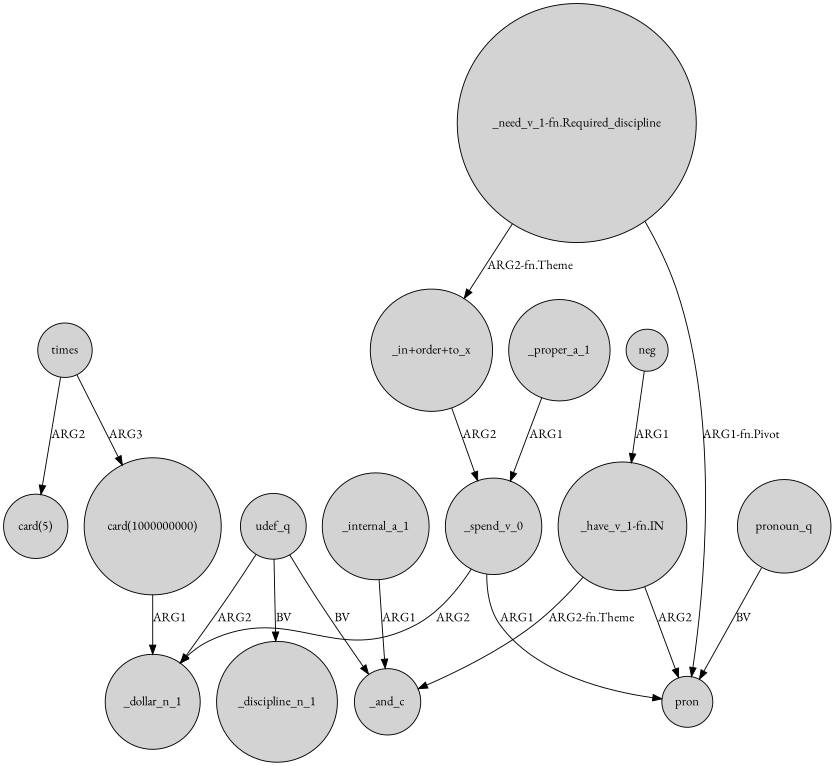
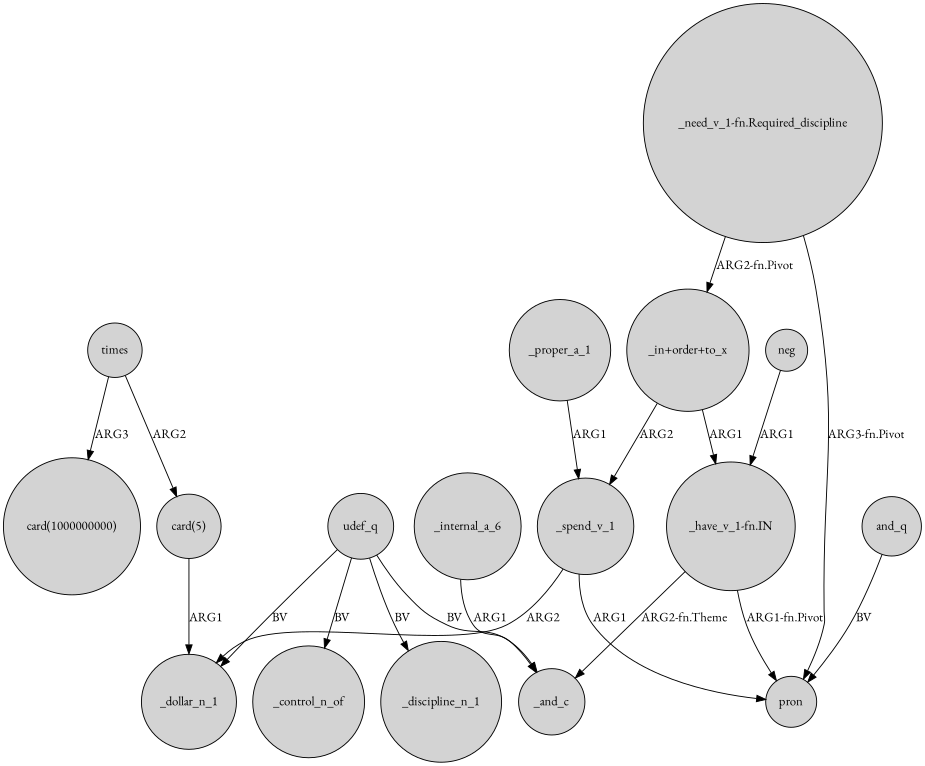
  digraph {
    fontname="EB Garamond"
    node [fontname="EB Garamond" shape=circle style=filled]
    edge [fontname="EB Garamond"]
    times
    "card(5)"
    "card(1000000000)"
    _dollar_n_1
    _proper_a_1
-   _spend_v_1 [label=_spend_v_0]
+   _spend_v_1
    pron
    neg
    "_have_v_1-fn.IN"
    _and_c
    n11 [label="_need_v_1-fn.Required_discipline"]
    "_in+order+to_x"
    udef_q
+   _control_n_of
    _discipline_n_1
-   pronoun_q
-   _internal_a_1
+   pronoun_q [label=and_q]
+   _internal_a_1 [label=_internal_a_6]
    times -> "card(5)" [label=ARG2]
    times -> "card(1000000000)" [label=ARG3]
-   "card(1000000000)" -> _dollar_n_1 [label=ARG1]
+   "card(5)" -> _dollar_n_1 [label=ARG1]
    _proper_a_1 -> _spend_v_1 [label=ARG1]
    _spend_v_1 -> _dollar_n_1 [label=ARG2]
    _spend_v_1 -> pron [label=ARG1]
    neg -> "_have_v_1-fn.IN" [label=ARG1]
-   "_have_v_1-fn.IN" -> pron [label=ARG2]
+   "_have_v_1-fn.IN" -> pron [label="ARG1-fn.Pivot"]
    "_have_v_1-fn.IN" -> _and_c [label="ARG2-fn.Theme"]
-   n11 -> pron [label="ARG1-fn.Pivot"]
-   n11 -> "_in+order+to_x" [label="ARG2-fn.Theme"]
+   n11 -> pron [label="ARG3-fn.Pivot"]
+   n11 -> "_in+order+to_x" [label="ARG2-fn.Pivot"]
    "_in+order+to_x" -> _spend_v_1 [label=ARG2]
-   udef_q -> _dollar_n_1 [label=ARG2]
+   "_in+order+to_x" -> "_have_v_1-fn.IN" [label=ARG1]
+   udef_q -> _dollar_n_1 [label=BV]
    udef_q -> _and_c [label=BV]
+   udef_q -> _control_n_of [label=BV]
    udef_q -> _discipline_n_1 [label=BV]
    pronoun_q -> pron [label=BV]
    _internal_a_1 -> _and_c [label=ARG1]
  }
